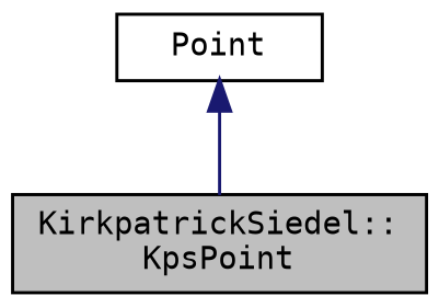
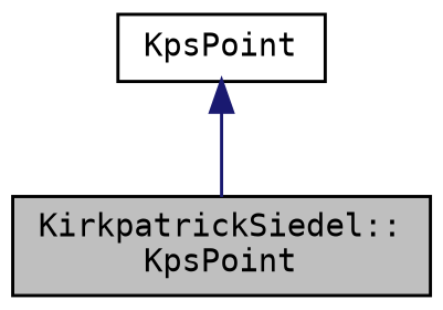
  digraph {
    fontname="DejaVu Sans Mono"
    node [color=black fontname="DejaVu Sans Mono" fontsize=10 shape=record style=filled]
    n1 [fillcolor=grey75 fontcolor=black height=0.2 label="KirkpatrickSiedel::\lKpsPoint" width=0.4]
-   n2 [fillcolor=white height=0.2 label=Point width=0.4]
+   n2 [fillcolor=white height=0.2 label=KpsPoint width=0.4]
    n2 -> n1 [color=midnightblue dir=back fontname="DejaVu Sans Mono" fontsize=10 labelfontname=Helvetica labelfontsize=10 style=solid]
  }
